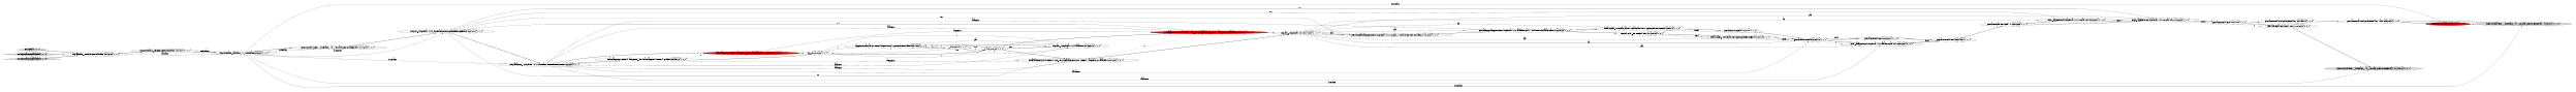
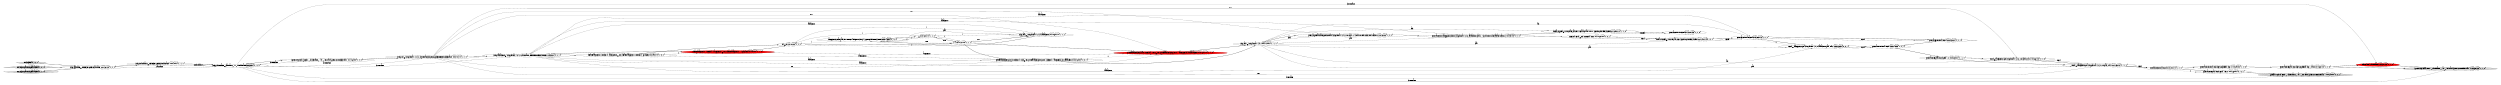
  digraph {
    rankdir=LR
    node [fillcolor=white shape=ellipse style=filled]
    edge [style=bold]
    n1 [fillcolor=red label="ZkBaseDataAccessor<ZNRecord> baseAccessor = new ZkBaseDataAccessor<>(_gZkClient)@@@9@@@['0', '1', '0']"]
    n2 [fillcolor=red label="AutoFallbackPropertyStore<ZNRecord> store = new AutoFallbackPropertyStore<>(baseAccessor,root,fallbackRoot)@@@16@@@['0', '1', '0']"]
    n3 [label="int i = 0@@@10@@@['1', '1', '1']"]
    n4 [label="String path = String.format(\"/%d\",0)@@@17@@@['1', '1', '1']"]
    n5 [label="baseAccessor.create(path,new ZNRecord(Integer.toString(i)),AccessOption.PERSISTENT)@@@14@@@['1', '1', '1']"]
    n6 [label="String path = String.format(\"%s/%d\",fallbackRoot,i)@@@13@@@['1', '1', '1']"]
    n7 [label="i < 1@@@11@@@['1', '1', '1']"]
    n8 [label="String root = String.format(\"/%s/%s\",clusterName,PropertyType.PROPERTYSTORE.name())@@@7@@@['1', '1', '1']"]
    n9 [label="record = baseAccessor.get(String.format(\"%s%s\",root,path),null,0)@@@26@@@['1', '1', '0']"]
    n10 [label="Assert.assertFalse(baseAccessor.exists(String.format(\"%s%s\",root,path),0),\"Should not exist under new location\")@@@18@@@['1', '1', '1']"]
    n11 [label="record = baseAccessor.get(String.format(\"%s%s\",root,path),null,0)@@@26@@@['1', '1', '1']"]
    n12 [label="String fallbackRoot = String.format(\"/%s/%s\",clusterName,\"HELIX_PROPERTYSTORE\")@@@8@@@['1', '1', '1']"]
    n13 [label="AutoFallbackPropertyStore<ZNRecord> store = new AutoFallbackPropertyStore<ZNRecord>(baseAccessor,root,fallbackRoot)@@@16@@@['1', '0', '1']"]
    n14 [label="Assert.assertTrue(baseAccessor.exists(String.format(\"%s%s\",fallbackRoot,path),0),\"Should exist under fallback location\")@@@19@@@['1', '1', '1']"]
    n15 [label="Assert.assertNotNull(record)@@@27@@@['1', '1', '1']"]
    n16 [label="ZkBaseDataAccessor<ZNRecord> baseAccessor = new ZkBaseDataAccessor<ZNRecord>(_gZkClient)@@@9@@@['1', '0', '1']"]
    n17 [label="Assert.assertTrue(succeed)@@@22@@@['1', '1', '1']"]
    n18 [label="record = baseAccessor.get(String.format(\"%s%s\",fallbackRoot,path),null,0)@@@23@@@['0', '0', '1']"]
    n19 [label="boolean succeed = store.set(path,record,AccessOption.PERSISTENT)@@@21@@@['0', '0', '1']"]
    n20 [label="Assert.assertNotNull(record)@@@23@@@['1', '1', '0']" shape=diamond]
    n21 [label="i++@@@12@@@['1', '1', '1']"]
    n22 [label="ZNRecord record = new ZNRecord(\"new0\")@@@20@@@['0', '0', '1']"]
    n23 [label="boolean succeed = store.update(path,new MyDataUpdater(\"new0\"),AccessOption.PERSISTENT)@@@20@@@['1', '1', '0']"]
    n24 [label="Assert.assertTrue(succeed)@@@21@@@['1', '1', '0']"]
    n25 [label="Assert.assertNotNull(record)@@@24@@@['1', '1', '1']"]
    n26 [label="Assert.assertEquals(record.getId(),\"0\")@@@25@@@['1', '1', '1']"]
    n27 [label="Assert.assertNotNull(record.getSimpleField(\"key\"))@@@29@@@['1', '1', '0']"]
    n28 [label="Assert.assertEquals(record.getSimpleField(\"key\"),\"value\")@@@30@@@['1', '1', '0']"]
    n29 [fillcolor=red label="deleteCluster(clusterName)@@@31@@@['0', '1', '0']"]
    n30 [fillcolor=lightgray label="System.out.println(\"END \" + clusterName + \" at \" + new Date(System.currentTimeMillis()))@@@32@@@['1', '1', '0']"]
    n31 [label="Assert.assertEquals(record.getId(),\"new0\")@@@28@@@['0', '0', '1']"]
    n32 [fillcolor=lightgray label="System.out.println(\"END \" + clusterName + \" at \" + new Date(System.currentTimeMillis()))@@@29@@@['0', '0', '1']"]
    n33 [label="String methodName = TestHelper.getTestMethodName()@@@4@@@['1', '1', '1']"]
    n34 [label="String clusterName = className + \"_\" + methodName@@@5@@@['1', '1', '1']"]
    n35 [label="System.out.println(\"START \" + clusterName + \" at \" + new Date(System.currentTimeMillis()))@@@6@@@['1', '1', '1']"]
    n36 [fillcolor=lightgray label="testSingleSet['0', '0', '1']" shape=diamond]
    n37 [label="String className = TestHelper.getTestClassName()@@@3@@@['1', '1', '1']"]
    n38 [fillcolor=lightgray label="testSingleUpdateUsingFallbackPath['1', '0', '0']" shape=diamond]
    n39 [fillcolor=lightgray label="testSingleUpdateUsingFallbackPath['0', '1', '0']" shape=diamond]
    n1 -> n2 [label=baseAccessor style=solid]
    n1 -> n3
    n2 -> n4
    n3 -> n5 [label=i style=solid]
    n3 -> n6 [label=i style=solid]
    n3 -> n7
    n3 -> n7 [label=i style=solid]
    n4 -> n9 [label=path style=solid]
    n4 -> n10 [label=path style=solid]
    n4 -> n10
    n4 -> n11 [label=path style=solid]
    n4 -> n14 [label=path style=solid]
    n4 -> n17 [label=path style=solid]
    n4 -> n18 [label=path style=solid]
    n4 -> n19 [label=path style=solid]
    n4 -> n23 [label=path style=solid]
    n5 -> n21
    n6 -> n5 [label=path style=solid]
    n6 -> n5
    n7 -> n2
    n7 -> n5 [label=true style=dotted]
    n7 -> n6
    n7 -> n6 [label=true style=dotted]
    n7 -> n13
    n7 -> n21 [label=true style=dotted]
    n8 -> n2 [label=root style=solid]
    n8 -> n9 [label=root style=solid]
    n8 -> n10 [label=root style=solid]
    n8 -> n11 [label=root style=solid]
    n8 -> n12
    n8 -> n13 [label=root style=solid]
    n9 -> n11
    n9 -> n11 [label=record style=solid]
    n10 -> n14
    n11 -> n15 [label=record style=solid]
    n11 -> n15
    n12 -> n1
    n12 -> n2 [label=fallbackRoot style=solid]
    n12 -> n6 [label=fallbackRoot style=solid]
    n12 -> n13 [label=fallbackRoot style=solid]
    n12 -> n14 [label=fallbackRoot style=solid]
    n12 -> n16
    n12 -> n17 [label=fallbackRoot style=solid]
    n12 -> n18 [label=fallbackRoot style=solid]
    n13 -> n2 [label=0 style=dashed]
    n13 -> n4
    n14 -> n22
    n14 -> n23
    n15 -> n27
    n15 -> n31 [label=0 style=dashed]
    n15 -> n31
    n16 -> n1 [label=0 style=dashed]
    n16 -> n3
    n16 -> n13 [label=baseAccessor style=solid]
    n17 -> n18
    n17 -> n18 [label=0 style=dashed]
    n17 -> n20
    n17 -> n20 [label=record style=solid]
    n18 -> n25 [label=record style=solid]
    n18 -> n25
    n19 -> n17
    n19 -> n17 [label=succeed style=solid]
-   n20 -> n25
+   n25 -> n20
    n21 -> n3 [label=i style=solid]
    n21 -> n5 [label=i style=solid]
    n21 -> n6 [label=i style=solid]
    n21 -> n7
    n21 -> n7 [label=i style=solid]
    n22 -> n19
    n22 -> n19 [label=record style=solid]
    n23 -> n24
    n23 -> n24 [label=succeed style=solid]
-   n24 -> n17
    n25 -> n26
    n26 -> n9
    n26 -> n11
    n27 -> n28
    n28 -> n29
    n28 -> n30
    n29 -> n30
    n31 -> n32
    n33 -> n34
    n33 -> n34 [label=methodName style=solid]
    n34 -> n8 [label=clusterName style=solid]
    n34 -> n12 [label=clusterName style=solid]
    n34 -> n29 [label=clusterName style=solid]
    n34 -> n30 [label=clusterName style=solid]
    n34 -> n32 [label=clusterName style=solid]
    n34 -> n35
    n34 -> n35 [label=clusterName style=solid]
    n35 -> n8
    n36 -> n37
    n37 -> n33
    n37 -> n34 [label=className style=solid]
    n38 -> n37
    n39 -> n37
  }
